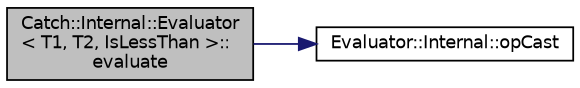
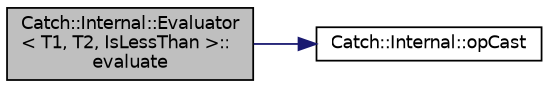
  digraph {
    rankdir=LR
    node [color=black fontname=Helvetica fontsize=10 shape=record style=filled]
    n1 [fillcolor=grey75 fontcolor=black height=0.2 label="Catch::Internal::Evaluator\l\< T1, T2, IsLessThan \>::\levaluate" width=0.4]
-   n2 [fillcolor=white height=0.2 label="Evaluator::Internal::opCast" width=0.4]
+   n2 [fillcolor=white height=0.2 label="Catch::Internal::opCast" width=0.4]
    n1 -> n2 [color=midnightblue fontname=Helvetica fontsize=10 labelfontname=Helvetica labelfontsize=10 style=solid]
  }
